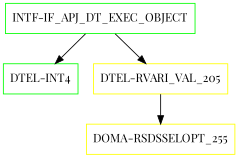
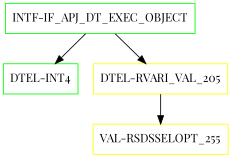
  digraph {
    fontname="Playfair Display"
    node [color=green fontname="Playfair Display" shape=box]
    edge [fontname="Playfair Display"]
    "INTF-IF_APJ_DT_EXEC_OBJECT"
    "DTEL-INT4"
    n3 [color=yellow label="DTEL-RVARI_VAL_205"]
-   "DOMA-RSDSSELOPT_255" [color=yellow]
+   "DOMA-RSDSSELOPT_255" [color=yellow label="VAL-RSDSSELOPT_255"]
    "INTF-IF_APJ_DT_EXEC_OBJECT" -> "DTEL-INT4"
    "INTF-IF_APJ_DT_EXEC_OBJECT" -> n3
    n3 -> "DOMA-RSDSSELOPT_255"
  }
